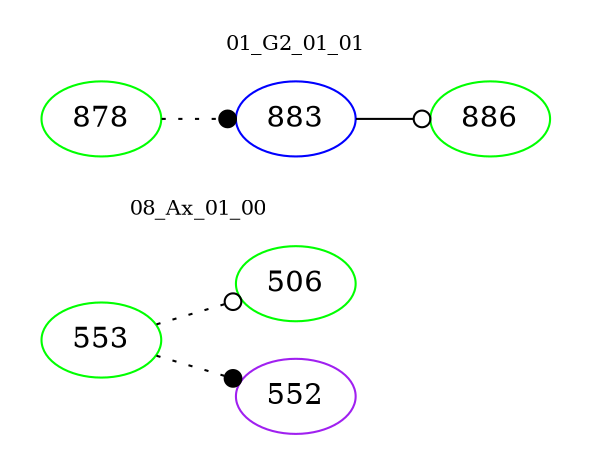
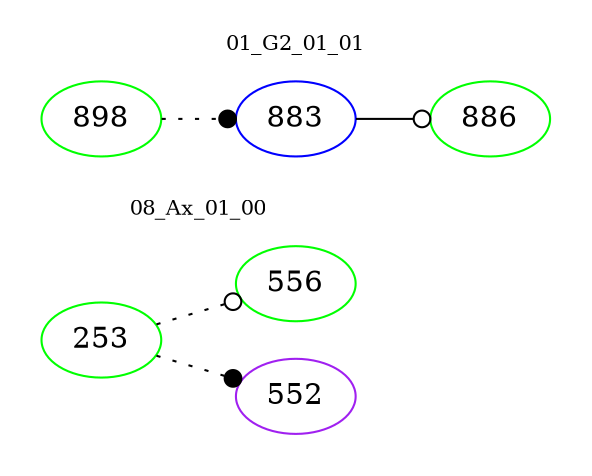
  digraph {
    rankdir=LR
    node [color=green]
    edge [arrowhead=dot color=black style=dotted]
-   n1 [label=553]
+   n1 [label=253]
    n2 [color=purple label=552]
-   n3 [label=506]
-   n4 [label=878]
+   n3 [label=556]
+   n4 [label=898]
    n5 [label=886]
    n6 [color=blue label=883]
    subgraph cluster_1 {
      color=white
      fontsize=10
      label="08_Ax_01_00"
      n1
      n2
      n3
    }
    subgraph cluster_2 {
      color=white
      fontsize=10
      label="01_G2_01_01"
      n4
      n5
      n6
    }
    n1 -> n2
    n1 -> n3 [arrowhead=odot]
    n4 -> n6
    n6 -> n5 [arrowhead=odot style=solid]
  }
